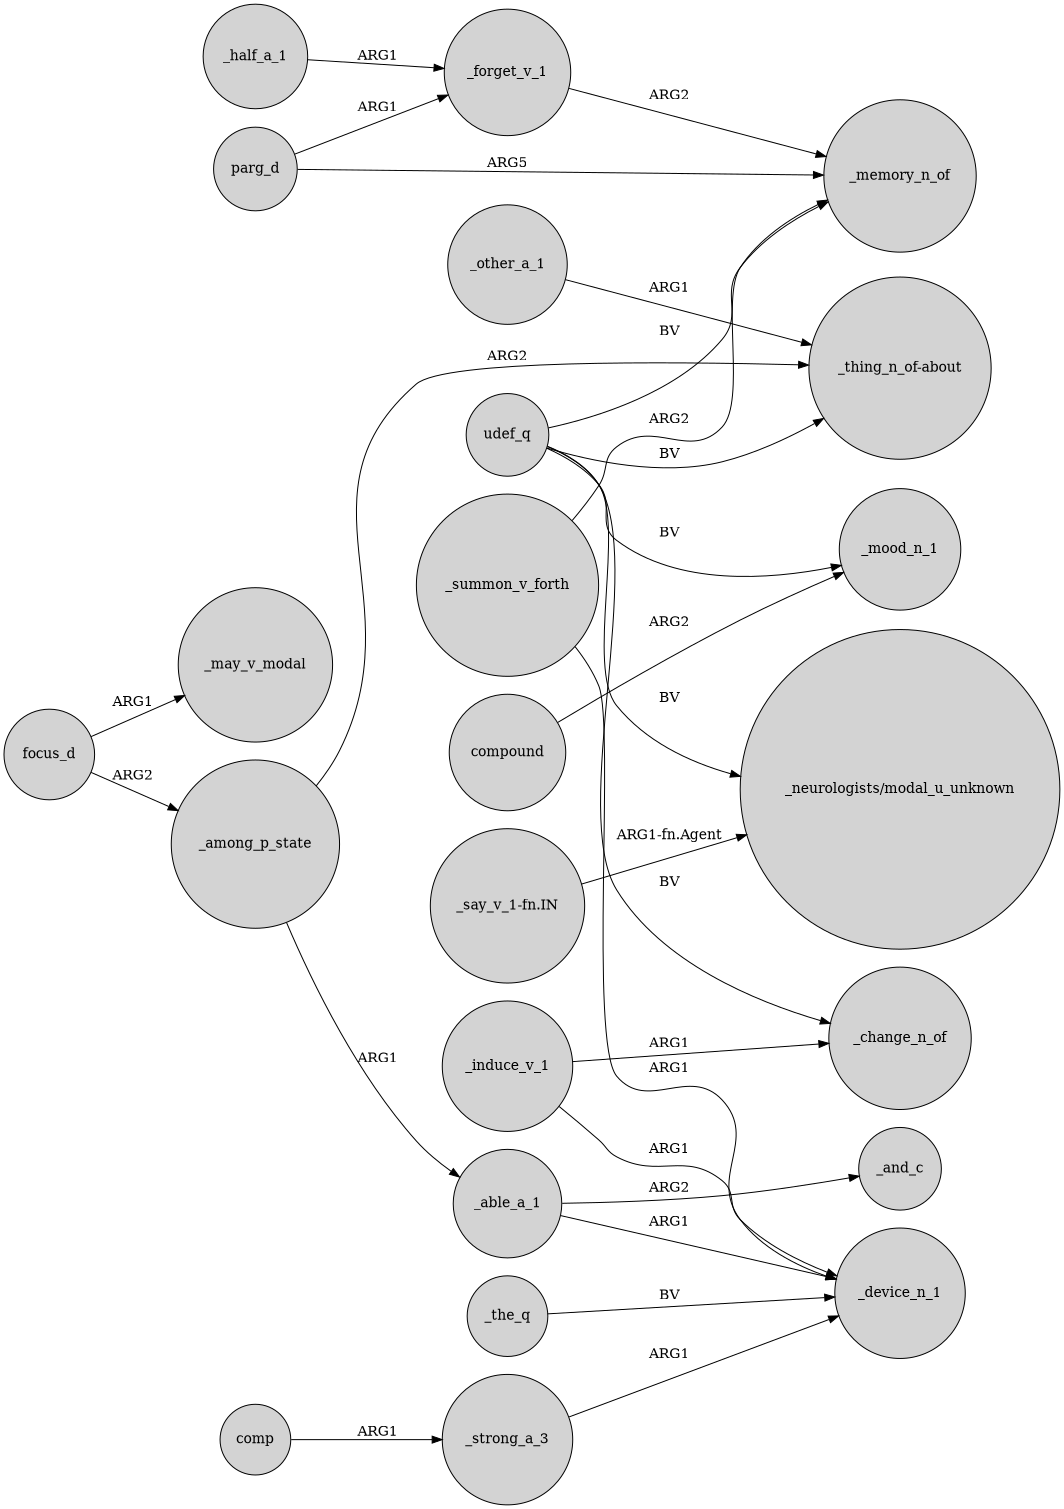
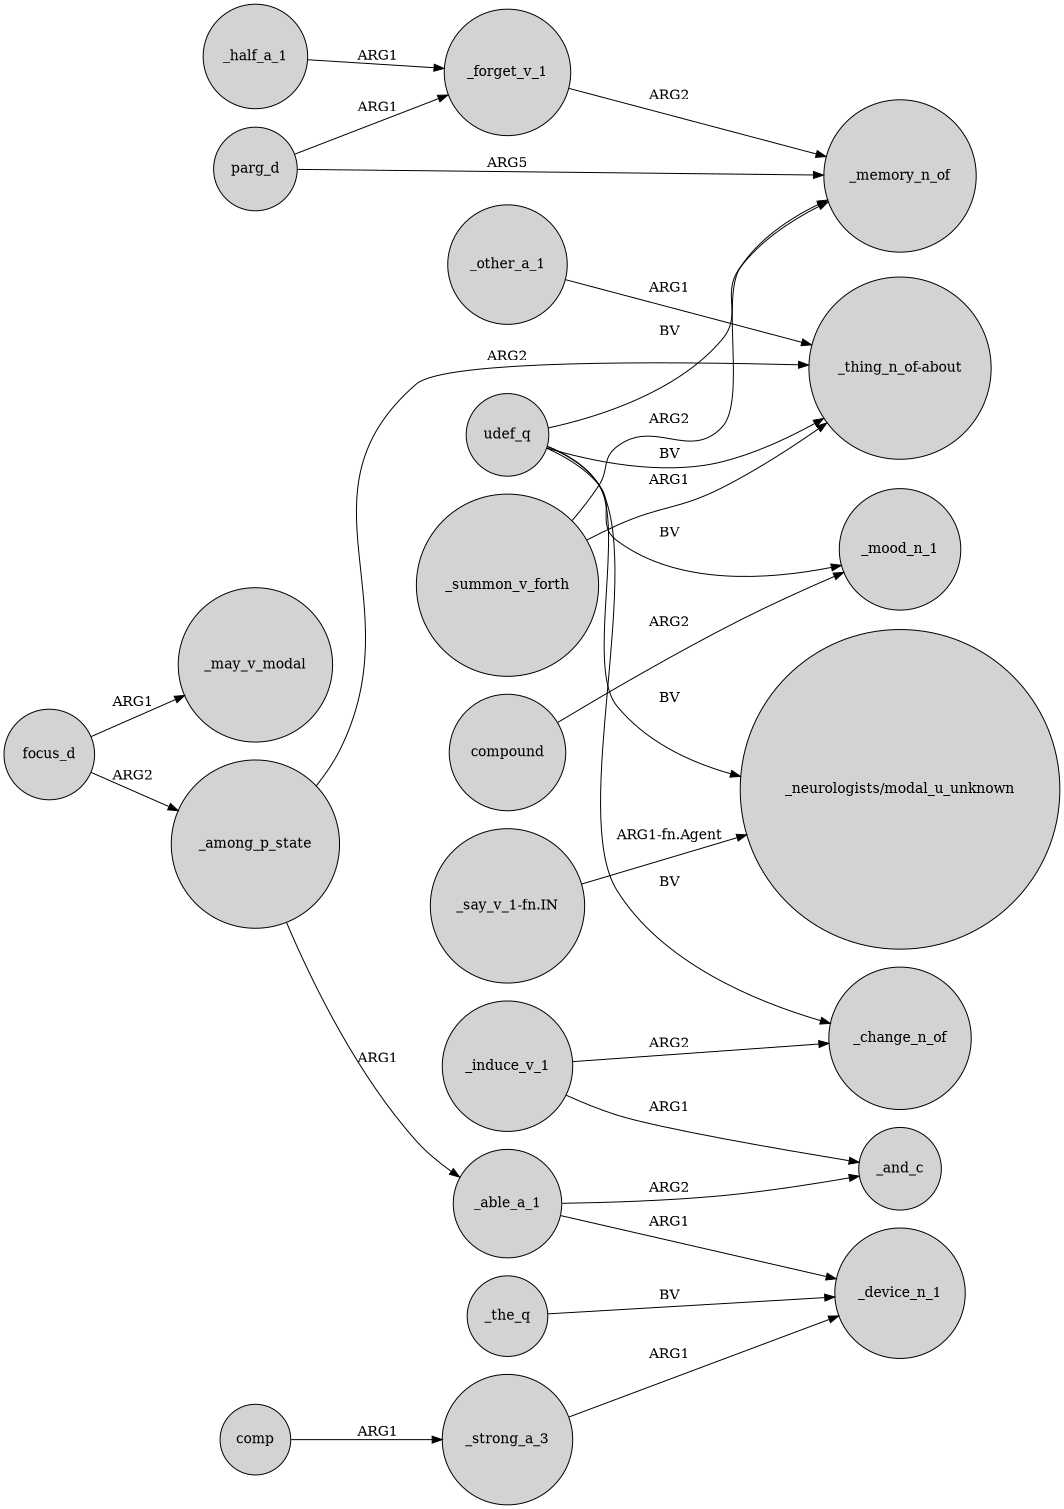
  digraph {
    rankdir=LR
    node [shape=circle style=filled]
    udef_q
    "_thing_n_of-about"
    _memory_n_of
    n4 [label="_neurologists/modal_u_unknown"]
    _change_n_of
    _mood_n_1
    _able_a_1
    _and_c
    _device_n_1
    _half_a_1
    _forget_v_1
    parg_d
    "_say_v_1-fn.IN"
    _summon_v_forth
    n15 [label=_strong_a_3]
    focus_d
    _may_v_modal
    _among_p_state
    _other_a_1
    comp
    _induce_v_1
    compound
    _the_q
    udef_q -> "_thing_n_of-about" [label=BV]
    udef_q -> _memory_n_of [label=BV]
    udef_q -> n4 [label=BV]
    udef_q -> _change_n_of [label=BV]
    udef_q -> _mood_n_1 [label=BV]
    _able_a_1 -> _and_c [label=ARG2]
    _able_a_1 -> _device_n_1 [label=ARG1]
    _half_a_1 -> _forget_v_1 [label=ARG1]
    _forget_v_1 -> _memory_n_of [label=ARG2]
    parg_d -> _memory_n_of [label=ARG5]
    parg_d -> _forget_v_1 [label=ARG1]
    "_say_v_1-fn.IN" -> n4 [label="ARG1-fn.Agent"]
    _summon_v_forth -> _memory_n_of [label=ARG2]
-   _summon_v_forth -> _device_n_1 [label=ARG1]
+   _summon_v_forth -> "_thing_n_of-about" [label=ARG1]
    n15 -> _device_n_1 [label=ARG1]
    focus_d -> _may_v_modal [label=ARG1]
    focus_d -> _among_p_state [label=ARG2]
    _among_p_state -> "_thing_n_of-about" [label=ARG2]
    _among_p_state -> _able_a_1 [label=ARG1]
    _other_a_1 -> "_thing_n_of-about" [label=ARG1]
    comp -> n15 [label=ARG1]
-   _induce_v_1 -> _change_n_of [label=ARG1]
-   _induce_v_1 -> _device_n_1 [label=ARG1]
+   _induce_v_1 -> _change_n_of [label=ARG2]
+   _induce_v_1 -> _and_c [label=ARG1]
    compound -> _mood_n_1 [label=ARG2]
    _the_q -> _device_n_1 [label=BV]
  }
